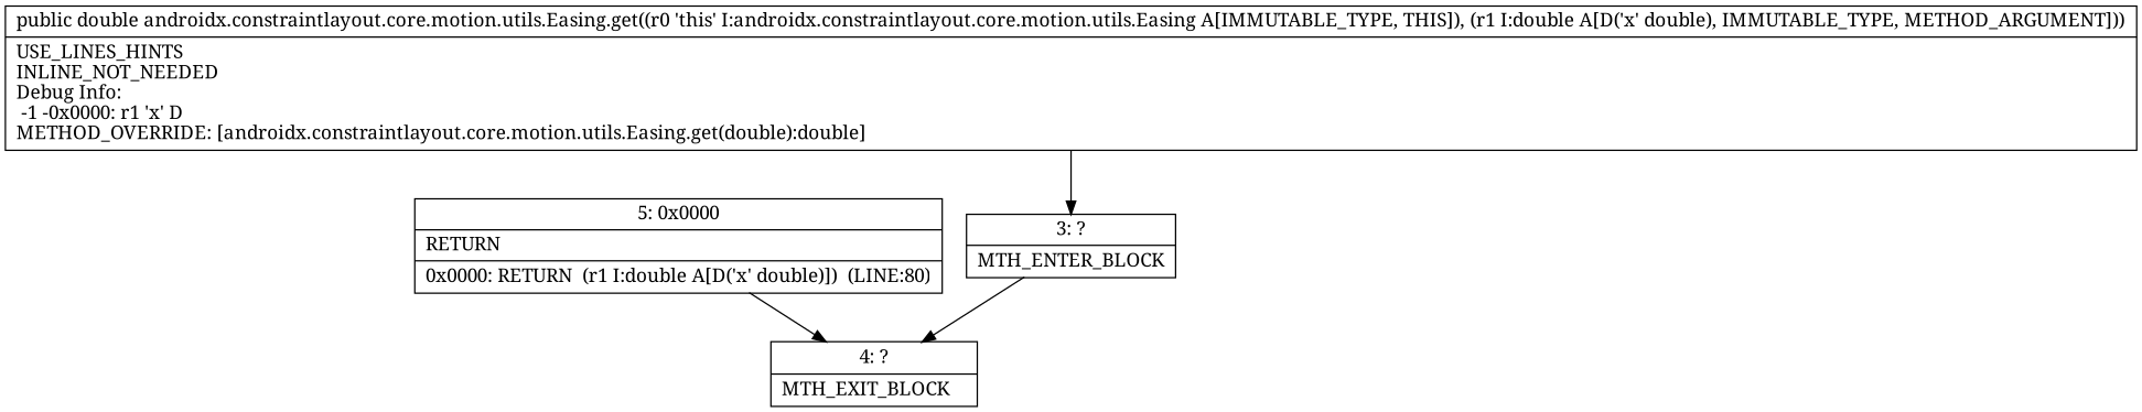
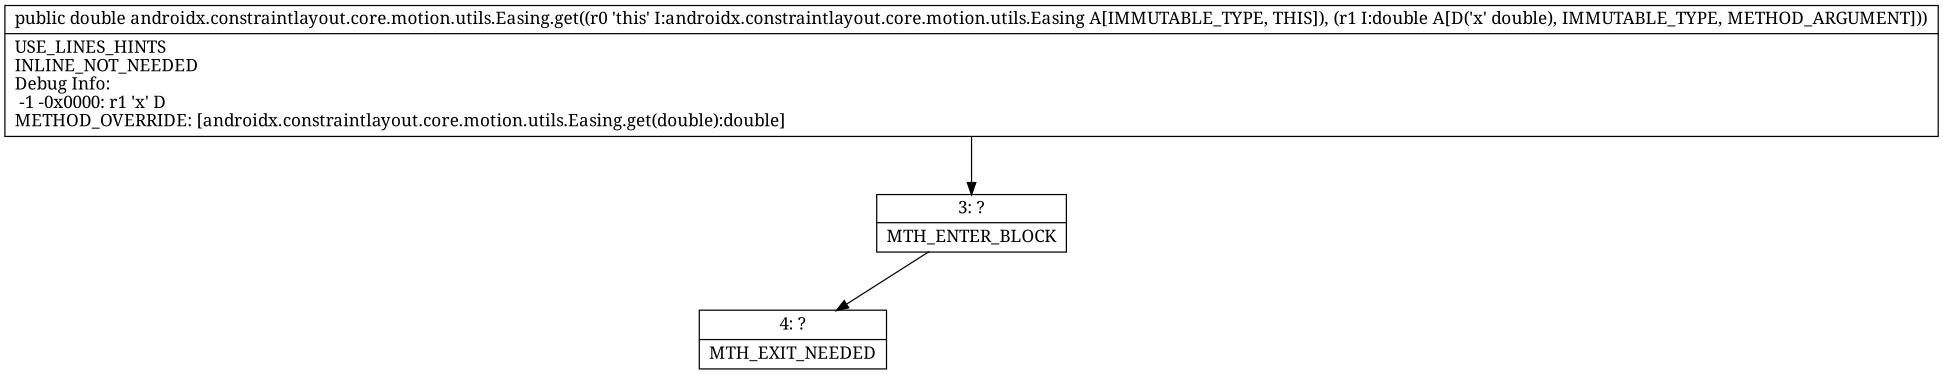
  digraph {
    fontname="Noto Serif"
    node [fontname="Noto Serif" shape=record]
    edge [fontname="Noto Serif"]
    n1 [label="{3\:\ ?|MTH_ENTER_BLOCK\l}"]
-   n2 [label="{4\:\ ?|MTH_EXIT_BLOCK\l}"]
-   n3 [label="{5\:\ 0x0000|RETURN\l|0x0000: RETURN  (r1 I:double A[D('x' double)])  (LINE:80)\l}"]
+   n2 [label="{4\:\ ?|MTH_EXIT_NEEDED\l}"]
    n4 [label="{public double androidx.constraintlayout.core.motion.utils.Easing.get((r0 'this' I:androidx.constraintlayout.core.motion.utils.Easing A[IMMUTABLE_TYPE, THIS]), (r1 I:double A[D('x' double), IMMUTABLE_TYPE, METHOD_ARGUMENT]))  | USE_LINES_HINTS\lINLINE_NOT_NEEDED\lDebug Info:\l  \-1 \-0x0000: r1 'x' D\lMETHOD_OVERRIDE: [androidx.constraintlayout.core.motion.utils.Easing.get(double):double]\l}"]
    n1 -> n2
-   n3 -> n2
    n4 -> n1
  }
